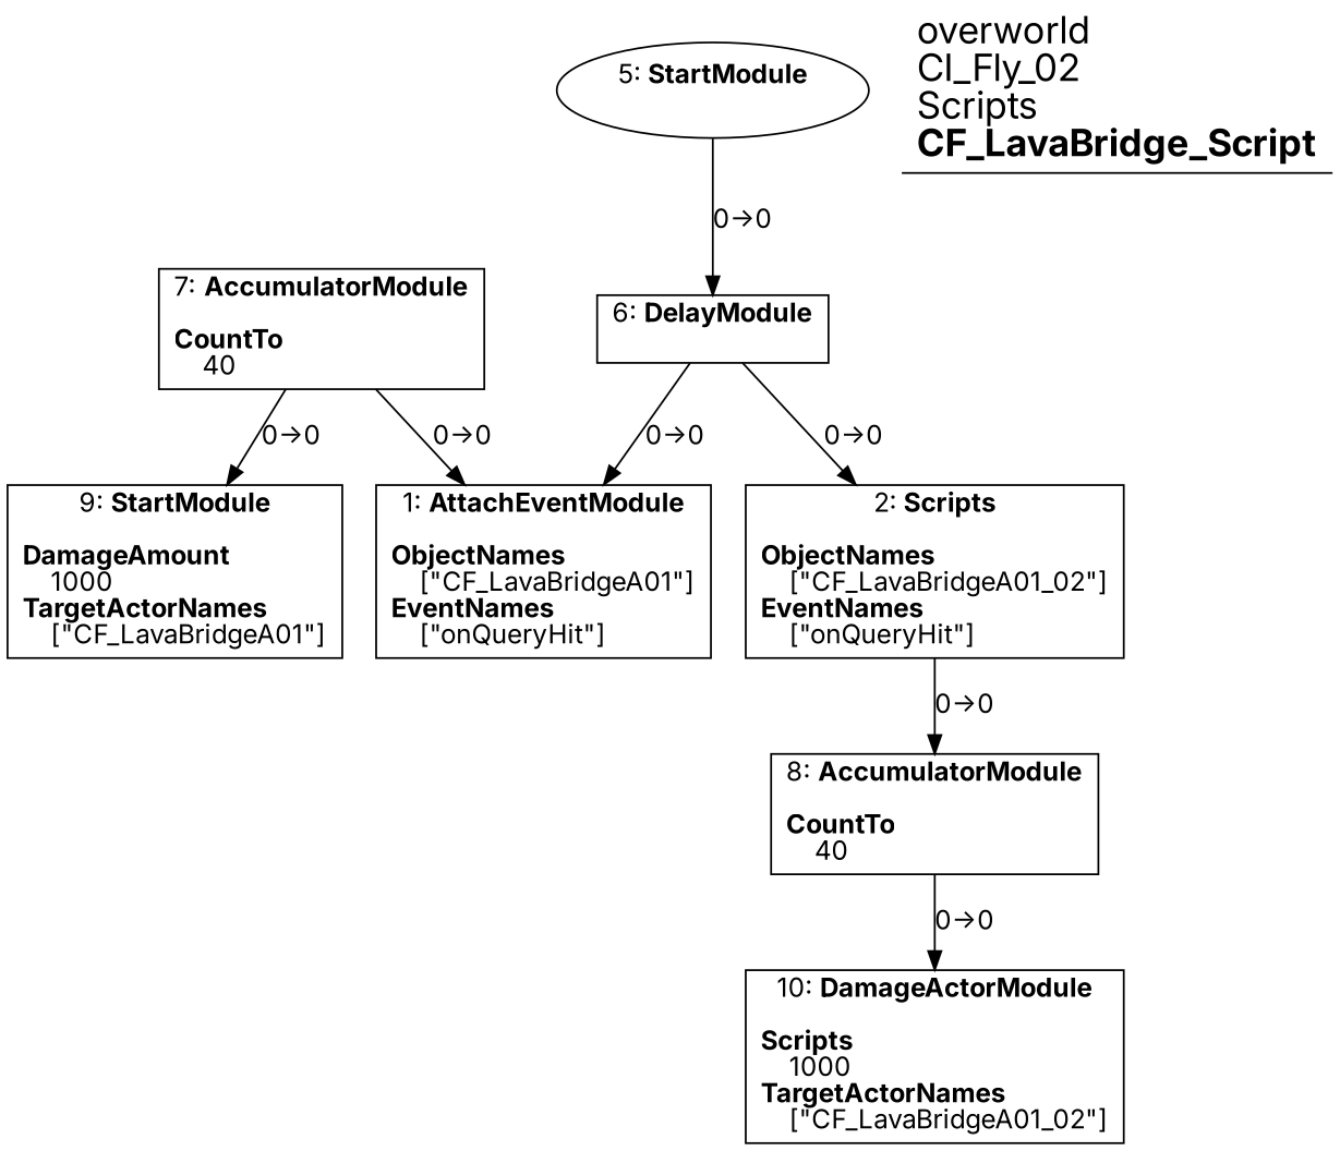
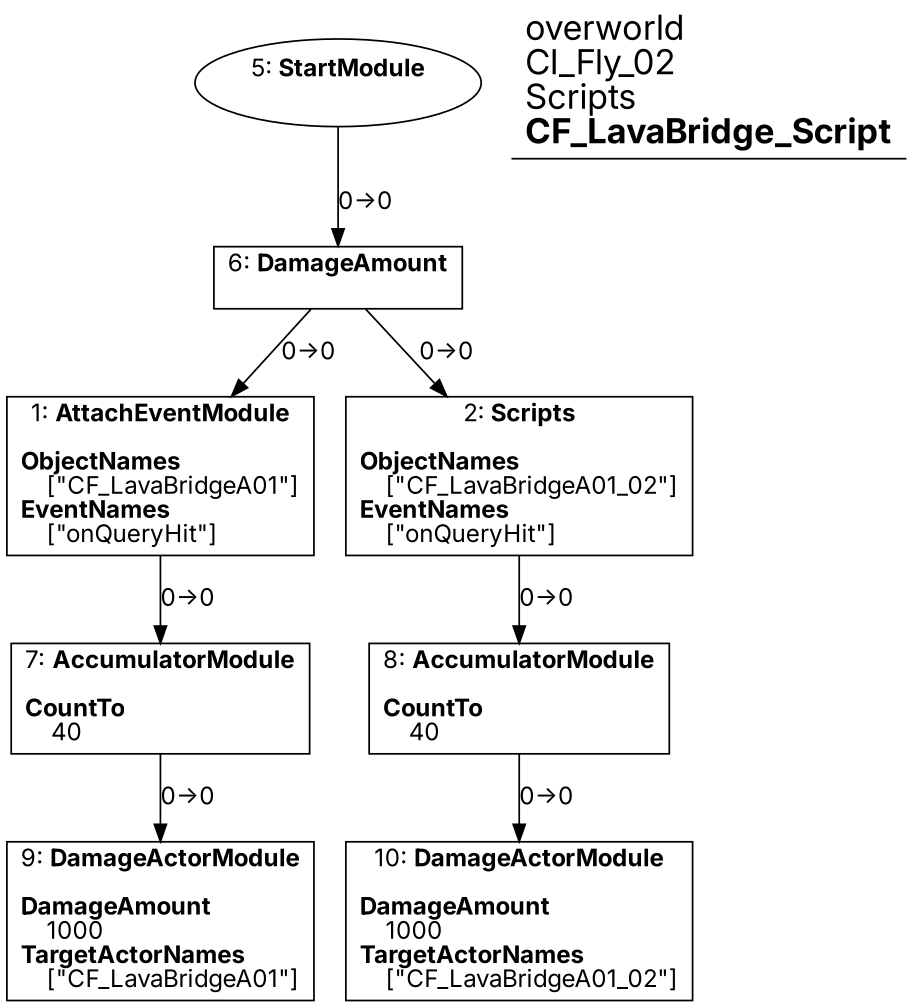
  digraph {
    fontname=Inter
    splines=spline
    node [fontname=Inter shape=box]
    edge [fontname=Inter]
    n1 [label=<1: <b>AttachEventModule</b><br/><br/><b>ObjectNames</b><br align="left"/>    [&quot;CF_LavaBridgeA01&quot;]<br align="left"/><b>EventNames</b><br align="left"/>    [&quot;onQueryHit&quot;]<br align="left"/>>]
    n2 [label=<7: <b>AccumulatorModule</b><br/><br/><b>CountTo</b><br align="left"/>    40<br align="left"/>>]
-   n3 [label=<9: <b>StartModule</b><br/><br/><b>DamageAmount</b><br align="left"/>    1000<br align="left"/><b>TargetActorNames</b><br align="left"/>    [&quot;CF_LavaBridgeA01&quot;]<br align="left"/>>]
+   n3 [label=<9: <b>DamageActorModule</b><br/><br/><b>DamageAmount</b><br align="left"/>    1000<br align="left"/><b>TargetActorNames</b><br align="left"/>    [&quot;CF_LavaBridgeA01&quot;]<br align="left"/>>]
    n4 [label=<2: <b>Scripts</b><br/><br/><b>ObjectNames</b><br align="left"/>    [&quot;CF_LavaBridgeA01_02&quot;]<br align="left"/><b>EventNames</b><br align="left"/>    [&quot;onQueryHit&quot;]<br align="left"/>>]
    n5 [label=<8: <b>AccumulatorModule</b><br/><br/><b>CountTo</b><br align="left"/>    40<br align="left"/>>]
-   n6 [label=<10: <b>DamageActorModule</b><br/><br/><b>Scripts</b><br align="left"/>    1000<br align="left"/><b>TargetActorNames</b><br align="left"/>    [&quot;CF_LavaBridgeA01_02&quot;]<br align="left"/>>]
+   n6 [label=<10: <b>DamageActorModule</b><br/><br/><b>DamageAmount</b><br align="left"/>    1000<br align="left"/><b>TargetActorNames</b><br align="left"/>    [&quot;CF_LavaBridgeA01_02&quot;]<br align="left"/>>]
    n7 [label=<5: <b>StartModule</b><br/><br/>> shape=oval]
-   n8 [label=<6: <b>DelayModule</b><br/><br/>>]
+   n8 [label=<6: <b>DamageAmount</b><br/><br/>>]
    n9 [label=<<font point-size="20">overworld<br align="left"/>CI_Fly_02<br align="left"/>Scripts<br align="left"/><b>CF_LavaBridge_Script</b><br align="left"/></font>> shape=underline]
-   n2 -> n1 [label="0→0"]
+   n1 -> n2 [label="0→0"]
    n2 -> n3 [label="0→0"]
    n4 -> n5 [label="0→0"]
    n5 -> n6 [label="0→0"]
    n7 -> n8 [label="0→0"]
    n8 -> n1 [label="0→0"]
    n8 -> n4 [label="0→0"]
  }
